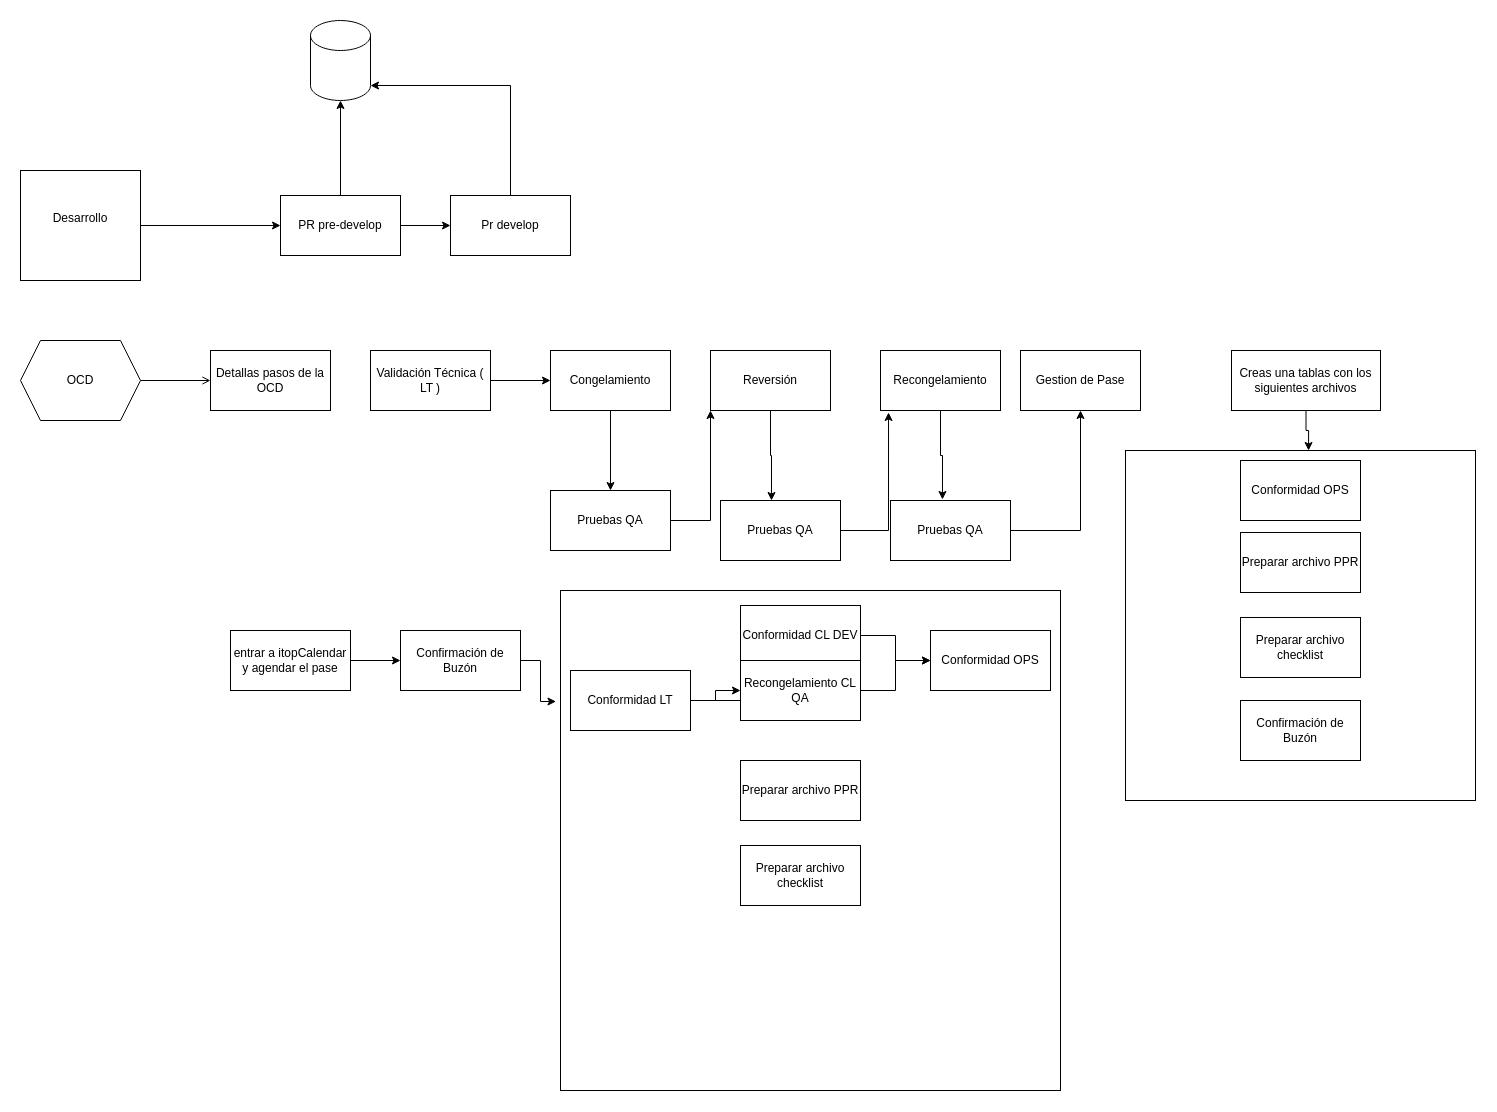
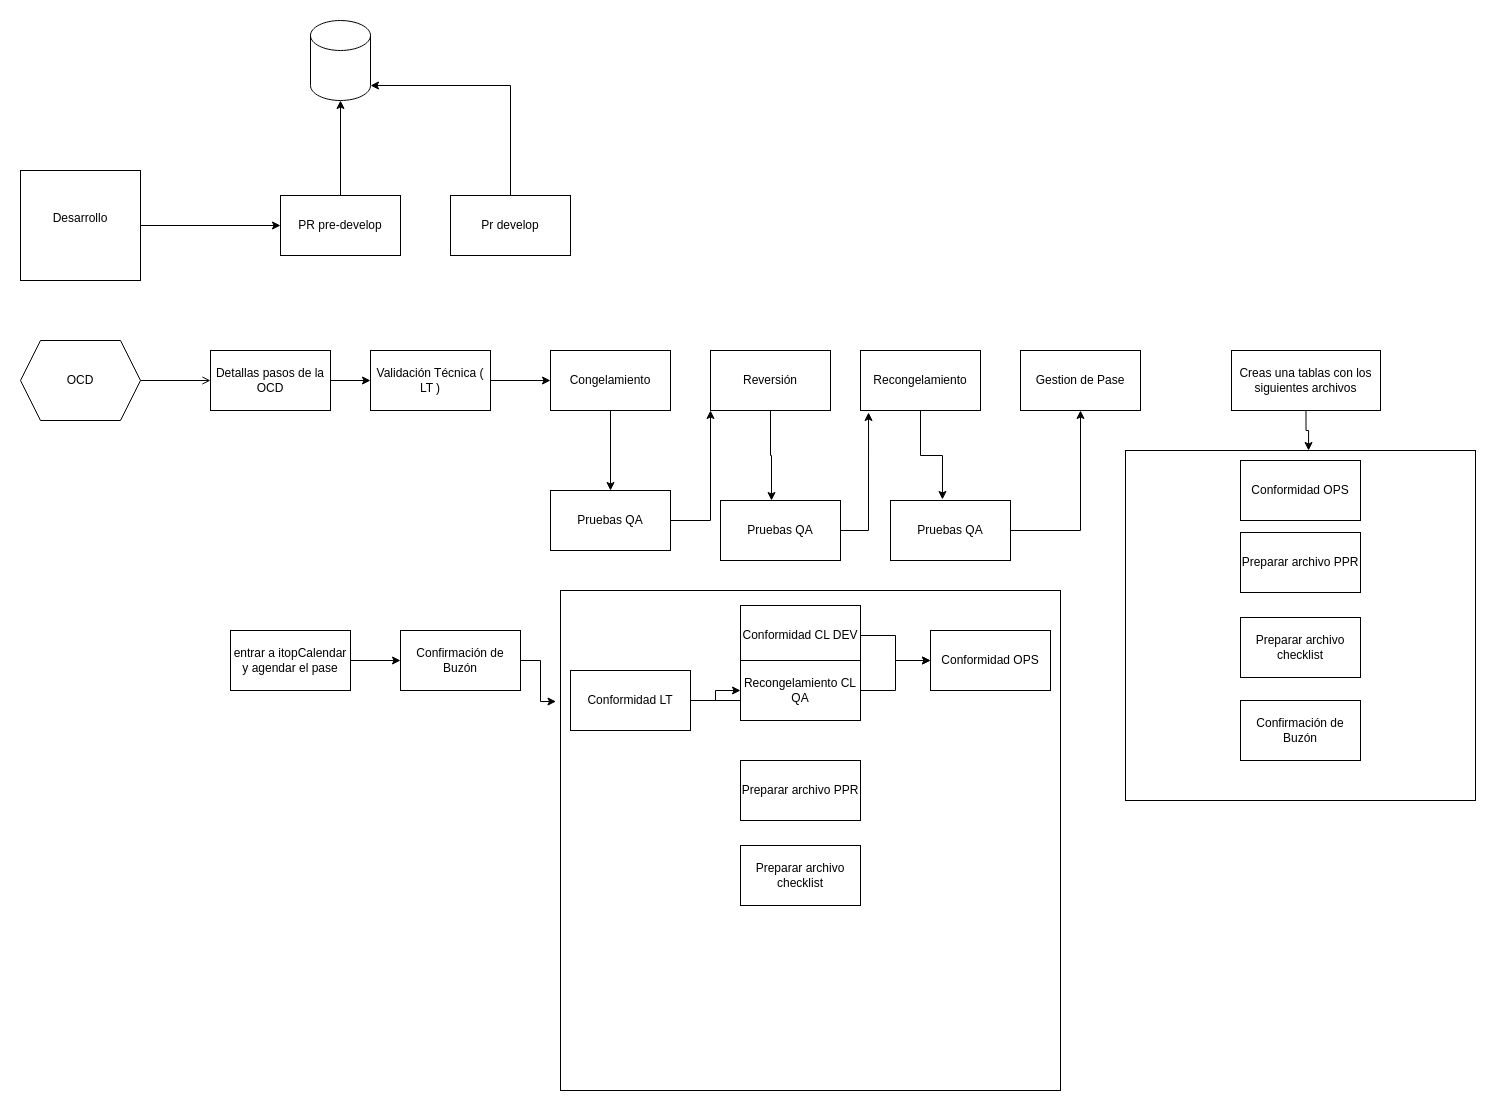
  <mxCell id="0" />
  <mxCell id="1" parent="0" />
  <mxCell id="2" value="" style="whiteSpace=wrap;html=1;aspect=fixed;" parent="1" vertex="1"><mxGeometry x="560" y="590" width="500" height="500" as="geometry" /></mxCell>
  <mxCell id="3" style="edgeStyle=orthogonalEdgeStyle;rounded=0;orthogonalLoop=1;jettySize=auto;html=1;entryX=0;entryY=0.5;entryDx=0;entryDy=0;" parent="1" source="4" target="6" edge="1"><mxGeometry relative="1" as="geometry" /></mxCell>
  <mxCell id="4" value="Desarrollo&lt;div&gt;&lt;br&gt;&lt;/div&gt;" style="rounded=0;whiteSpace=wrap;html=1;" parent="1" vertex="1"><mxGeometry x="20" y="170" width="120" height="110" as="geometry" /></mxCell>
- <mxCell id="5" style="edgeStyle=orthogonalEdgeStyle;rounded=0;orthogonalLoop=1;jettySize=auto;html=1;entryX=0;entryY=0.5;entryDx=0;entryDy=0;" parent="1" source="6" target="9" edge="1"><mxGeometry relative="1" as="geometry" /></mxCell>
  <mxCell id="6" value="PR pre-develop" style="rounded=0;whiteSpace=wrap;html=1;" parent="1" vertex="1"><mxGeometry x="280" y="195" width="120" height="60" as="geometry" /></mxCell>
  <mxCell id="7" value="" style="shape=cylinder3;whiteSpace=wrap;html=1;boundedLbl=1;backgroundOutline=1;size=15;" parent="1" vertex="1"><mxGeometry x="310" width="60" height="80" as="geometry" y="20" /></mxCell>
  <mxCell id="8" style="edgeStyle=orthogonalEdgeStyle;rounded=0;orthogonalLoop=1;jettySize=auto;html=1;entryX=0.5;entryY=1;entryDx=0;entryDy=0;entryPerimeter=0;" parent="1" source="6" target="7" edge="1"><mxGeometry relative="1" as="geometry" /></mxCell>
  <mxCell id="9" value="Pr develop" style="rounded=0;whiteSpace=wrap;html=1;" parent="1" vertex="1"><mxGeometry x="450" y="195" width="120" height="60" as="geometry" /></mxCell>
  <mxCell id="10" style="edgeStyle=orthogonalEdgeStyle;rounded=0;orthogonalLoop=1;jettySize=auto;html=1;entryX=1;entryY=1;entryDx=0;entryDy=-15;entryPerimeter=0;" parent="1" source="9" target="7" edge="1"><mxGeometry relative="1" as="geometry"><Array as="points"><mxPoint x="510" y="85" /></Array></mxGeometry></mxCell>
  <mxCell id="11" style="edgeStyle=orthogonalEdgeStyle;rounded=0;orthogonalLoop=1;jettySize=auto;html=1;endArrow=open;" parent="1" source="12" target="14" edge="1"><mxGeometry relative="1" as="geometry"><mxPoint x="200" y="380" as="targetPoint" /></mxGeometry></mxCell>
  <mxCell id="12" value="OCD" style="shape=hexagon;perimeter=hexagonPerimeter2;whiteSpace=wrap;html=1;fixedSize=1;" parent="1" vertex="1"><mxGeometry x="20" y="340" width="120" height="80" as="geometry" /></mxCell>
+ <mxCell id="13" style="edgeStyle=orthogonalEdgeStyle;rounded=0;orthogonalLoop=1;jettySize=auto;html=1;" parent="1" source="14" target="16" edge="1"><mxGeometry relative="1" as="geometry"><mxPoint x="390" y="380" as="targetPoint" /></mxGeometry></mxCell>
  <mxCell id="14" value="Detallas pasos de la OCD" style="rounded=0;whiteSpace=wrap;html=1;" parent="1" vertex="1"><mxGeometry x="210" y="350" width="120" height="60" as="geometry" /></mxCell>
  <mxCell id="15" value="" style="edgeStyle=orthogonalEdgeStyle;rounded=0;orthogonalLoop=1;jettySize=auto;html=1;" parent="1" source="16" target="18" edge="1"><mxGeometry relative="1" as="geometry" /></mxCell>
  <mxCell id="16" value="Validación Técnica ( LT )" style="rounded=0;whiteSpace=wrap;html=1;" parent="1" vertex="1"><mxGeometry x="370" y="350" width="120" height="60" as="geometry" /></mxCell>
  <mxCell id="17" value="" style="edgeStyle=orthogonalEdgeStyle;rounded=0;orthogonalLoop=1;jettySize=auto;html=1;" parent="1" source="18" target="20" edge="1"><mxGeometry relative="1" as="geometry" /></mxCell>
  <mxCell id="18" value="Congelamiento" style="rounded=0;whiteSpace=wrap;html=1;" parent="1" vertex="1"><mxGeometry x="550" y="350" width="120" height="60" as="geometry" /></mxCell>
  <mxCell id="19" style="edgeStyle=orthogonalEdgeStyle;rounded=0;orthogonalLoop=1;jettySize=auto;html=1;entryX=0;entryY=1;entryDx=0;entryDy=0;" parent="1" source="20" target="21" edge="1"><mxGeometry relative="1" as="geometry" /></mxCell>
  <mxCell id="20" value="Pruebas QA" style="rounded=0;whiteSpace=wrap;html=1;" parent="1" vertex="1"><mxGeometry x="550" y="490" width="120" height="60" as="geometry" /></mxCell>
  <mxCell id="21" value="Reversión" style="rounded=0;whiteSpace=wrap;html=1;" parent="1" vertex="1"><mxGeometry x="710" y="350" width="120" height="60" as="geometry" /></mxCell>
  <mxCell id="22" value="Pruebas QA" style="rounded=0;whiteSpace=wrap;html=1;" parent="1" vertex="1"><mxGeometry x="720" y="500" width="120" height="60" as="geometry" /></mxCell>
  <mxCell id="23" style="edgeStyle=orthogonalEdgeStyle;rounded=0;orthogonalLoop=1;jettySize=auto;html=1;entryX=0.425;entryY=0;entryDx=0;entryDy=0;entryPerimeter=0;" parent="1" source="21" target="22" edge="1"><mxGeometry relative="1" as="geometry" /></mxCell>
- <mxCell id="24" value="Recongelamiento" style="rounded=0;whiteSpace=wrap;html=1;" parent="1" vertex="1"><mxGeometry x="880" y="350" width="120" height="60" as="geometry" /></mxCell>
+ <mxCell id="24" value="Recongelamiento" style="rounded=0;whiteSpace=wrap;html=1;" parent="1" vertex="1"><mxGeometry x="860" y="350" width="120" height="60" as="geometry" /></mxCell>
  <mxCell id="25" style="edgeStyle=orthogonalEdgeStyle;rounded=0;orthogonalLoop=1;jettySize=auto;html=1;entryX=0.067;entryY=1.033;entryDx=0;entryDy=0;entryPerimeter=0;" parent="1" source="22" target="24" edge="1"><mxGeometry relative="1" as="geometry" /></mxCell>
  <mxCell id="26" style="edgeStyle=orthogonalEdgeStyle;rounded=0;orthogonalLoop=1;jettySize=auto;html=1;entryX=0.5;entryY=1;entryDx=0;entryDy=0;" parent="1" source="27" target="29" edge="1"><mxGeometry relative="1" as="geometry" /></mxCell>
  <mxCell id="27" value="Pruebas QA" style="rounded=0;whiteSpace=wrap;html=1;" parent="1" vertex="1"><mxGeometry x="890" y="500" width="120" height="60" as="geometry" /></mxCell>
  <mxCell id="28" style="edgeStyle=orthogonalEdgeStyle;rounded=0;orthogonalLoop=1;jettySize=auto;html=1;entryX=0.433;entryY=-0.017;entryDx=0;entryDy=0;entryPerimeter=0;" parent="1" source="24" target="27" edge="1"><mxGeometry relative="1" as="geometry" /></mxCell>
  <mxCell id="29" value="Gestion de Pase" style="rounded=0;whiteSpace=wrap;html=1;" parent="1" vertex="1"><mxGeometry x="1020" y="350" width="120" height="60" as="geometry" /></mxCell>
  <mxCell id="30" value="" style="edgeStyle=orthogonalEdgeStyle;rounded=0;orthogonalLoop=1;jettySize=auto;html=1;" parent="1" source="31" target="33" edge="1"><mxGeometry relative="1" as="geometry" /></mxCell>
  <mxCell id="31" value="entrar a itopCalendar y agendar el pase" style="whiteSpace=wrap;html=1;" parent="1" vertex="1"><mxGeometry x="230" y="630" width="120" height="60" as="geometry" /></mxCell>
  <mxCell id="32" value="" style="edgeStyle=orthogonalEdgeStyle;rounded=0;orthogonalLoop=1;jettySize=auto;html=1;entryX=-0.009;entryY=0.222;entryDx=0;entryDy=0;entryPerimeter=0;" parent="1" source="33" target="2" edge="1"><mxGeometry relative="1" as="geometry" /></mxCell>
  <mxCell id="33" value="Confirmación de Buzón" style="whiteSpace=wrap;html=1;" parent="1" vertex="1"><mxGeometry x="400" y="630" width="120" height="60" as="geometry" /></mxCell>
  <mxCell id="34" value="" style="edgeStyle=orthogonalEdgeStyle;rounded=0;orthogonalLoop=1;jettySize=auto;html=1;" parent="1" source="36" target="38" edge="1"><mxGeometry relative="1" as="geometry" /></mxCell>
  <mxCell id="35" style="edgeStyle=orthogonalEdgeStyle;rounded=0;orthogonalLoop=1;jettySize=auto;html=1;entryX=0;entryY=0.5;entryDx=0;entryDy=0;" parent="1" source="36" target="40" edge="1"><mxGeometry relative="1" as="geometry" /></mxCell>
  <mxCell id="36" value="Conformidad LT" style="whiteSpace=wrap;html=1;" parent="1" vertex="1"><mxGeometry x="570" y="670" width="120" height="60" as="geometry" /></mxCell>
  <mxCell id="37" style="edgeStyle=orthogonalEdgeStyle;rounded=0;orthogonalLoop=1;jettySize=auto;html=1;entryX=0;entryY=0.5;entryDx=0;entryDy=0;" parent="1" source="38" target="41" edge="1"><mxGeometry relative="1" as="geometry" /></mxCell>
  <mxCell id="38" value="Conformidad CL DEV" style="whiteSpace=wrap;html=1;" parent="1" vertex="1"><mxGeometry x="740" y="605" width="120" height="60" as="geometry" /></mxCell>
  <mxCell id="39" style="edgeStyle=orthogonalEdgeStyle;rounded=0;orthogonalLoop=1;jettySize=auto;html=1;entryX=0;entryY=0.5;entryDx=0;entryDy=0;" parent="1" source="40" target="41" edge="1"><mxGeometry relative="1" as="geometry" /></mxCell>
  <mxCell id="40" value="Recongelamiento CL QA" style="whiteSpace=wrap;html=1;" parent="1" vertex="1"><mxGeometry x="740" y="660" width="120" height="60" as="geometry" /></mxCell>
  <mxCell id="41" value="Conformidad OPS" style="whiteSpace=wrap;html=1;" parent="1" vertex="1"><mxGeometry x="930" y="630" width="120" height="60" as="geometry" /></mxCell>
  <mxCell id="42" value="Preparar archivo PPR" style="rounded=0;whiteSpace=wrap;html=1;" parent="1" vertex="1"><mxGeometry x="740" y="760" width="120" height="60" as="geometry" /></mxCell>
  <mxCell id="43" value="Preparar archivo checklist" style="rounded=0;whiteSpace=wrap;html=1;" parent="1" vertex="1"><mxGeometry x="740" y="845" width="120" height="60" as="geometry" /></mxCell>
  <mxCell id="44" value="Creas una tablas con los siguientes archivos" style="rounded=0;whiteSpace=wrap;html=1;" parent="1" vertex="1"><mxGeometry x="1231" y="350" width="149" height="60" as="geometry" /></mxCell>
  <mxCell id="45" value="" style="whiteSpace=wrap;html=1;aspect=fixed;" parent="1" vertex="1"><mxGeometry x="1125" y="450" width="350" height="350" as="geometry" /></mxCell>
  <mxCell id="46" value="Conformidad OPS" style="whiteSpace=wrap;html=1;" parent="1" vertex="1"><mxGeometry x="1240" y="460" width="120" height="60" as="geometry" /></mxCell>
  <mxCell id="47" value="Preparar archivo PPR" style="rounded=0;whiteSpace=wrap;html=1;" parent="1" vertex="1"><mxGeometry x="1240" y="532" width="120" height="60" as="geometry" /></mxCell>
  <mxCell id="48" value="Preparar archivo checklist" style="rounded=0;whiteSpace=wrap;html=1;" parent="1" vertex="1"><mxGeometry x="1240" y="617" width="120" height="60" as="geometry" /></mxCell>
  <mxCell id="49" value="Confirmación de Buzón" style="whiteSpace=wrap;html=1;" parent="1" vertex="1"><mxGeometry x="1240" y="700" width="120" height="60" as="geometry" /></mxCell>
  <mxCell id="50" style="edgeStyle=orthogonalEdgeStyle;rounded=0;orthogonalLoop=1;jettySize=auto;html=1;entryX=0.523;entryY=0;entryDx=0;entryDy=0;entryPerimeter=0;" parent="1" source="44" target="45" edge="1"><mxGeometry relative="1" as="geometry" /></mxCell>
